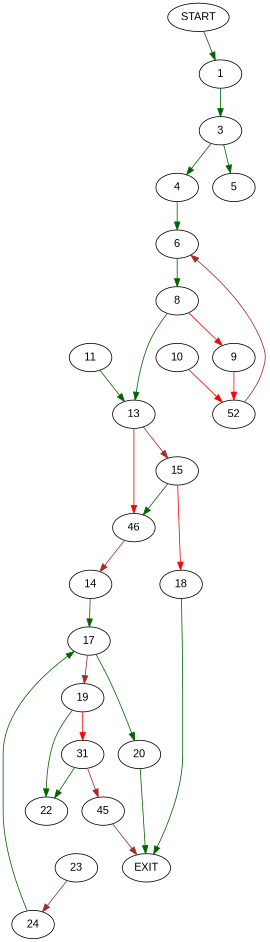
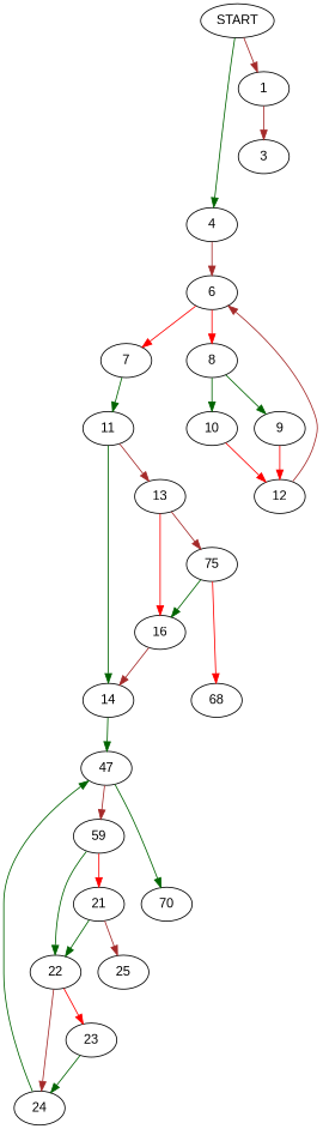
  digraph {
    fontname="Liberation Sans"
    node [fontname="Liberation Sans"]
    edge [color=darkgreen fontname="Liberation Sans"]
    n1 [label=START]
    1
    3
-   n4 [label=EXIT]
    4
-   5
    6
+   7
    8
    11
    9
    10
    13
    14
-   12 [label=52]
-   15
-   16 [label=46]
-   17
-   18
-   19
-   20
-   21 [label=31]
+   12
+   15 [label=75]
+   16
+   17 [label=47]
+   18 [label=68]
+   19 [label=59]
+   20 [label=70]
+   21
    22
-   25 [label=45]
+   25
    23
    24
-   n1 -> 1
-   1 -> 3
-   3 -> 4
-   3 -> 5
-   4 -> 6
-   6 -> 8
-   8 -> 9 [color=red]
-   8 -> 13
-   11 -> 13
+   n1 -> 1 [color=brown]
+   1 -> 3 [color=brown]
+   n1 -> 4
+   4 -> 6 [color=brown]
+   6 -> 7 [color=red]
+   6 -> 8 [color=red]
+   7 -> 11
+   8 -> 9
+   8 -> 10
+   11 -> 13 [color=brown]
+   11 -> 14
    9 -> 12 [color=red]
    10 -> 12 [color=red]
    13 -> 15 [color=brown]
    13 -> 16 [color=red]
    14 -> 17
    12 -> 6 [color=brown]
    15 -> 16
    15 -> 18 [color=red]
    16 -> 14 [color=brown]
    17 -> 19 [color=brown]
    17 -> 20
-   18 -> n4
    19 -> 21 [color=red]
    19 -> 22
-   20 -> n4
    21 -> 22
    21 -> 25 [color=brown]
-   25 -> n4 [color=brown]
-   23 -> 24 [color=brown]
+   22 -> 23 [color=red]
+   22 -> 24 [color=brown]
+   23 -> 24
    24 -> 17
  }
